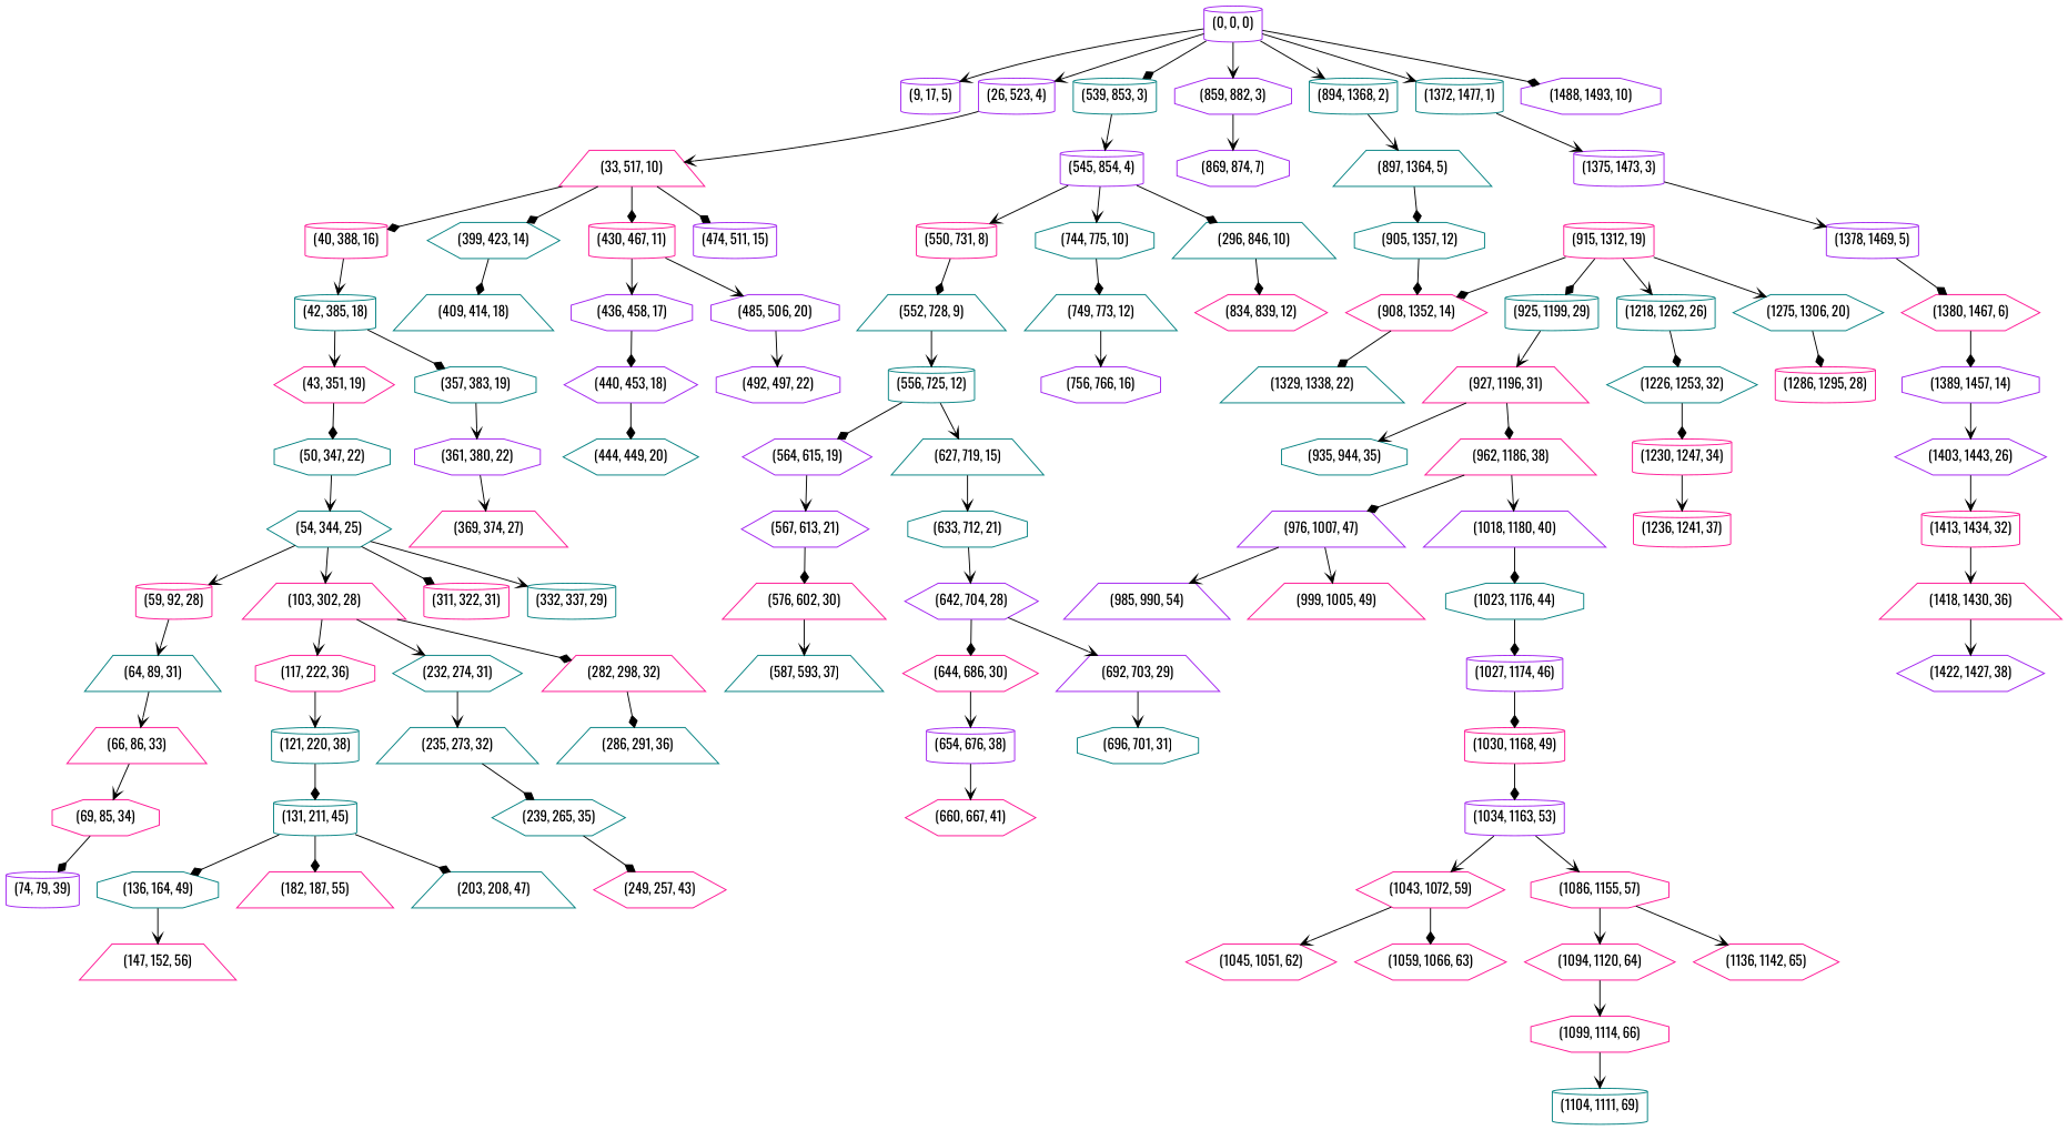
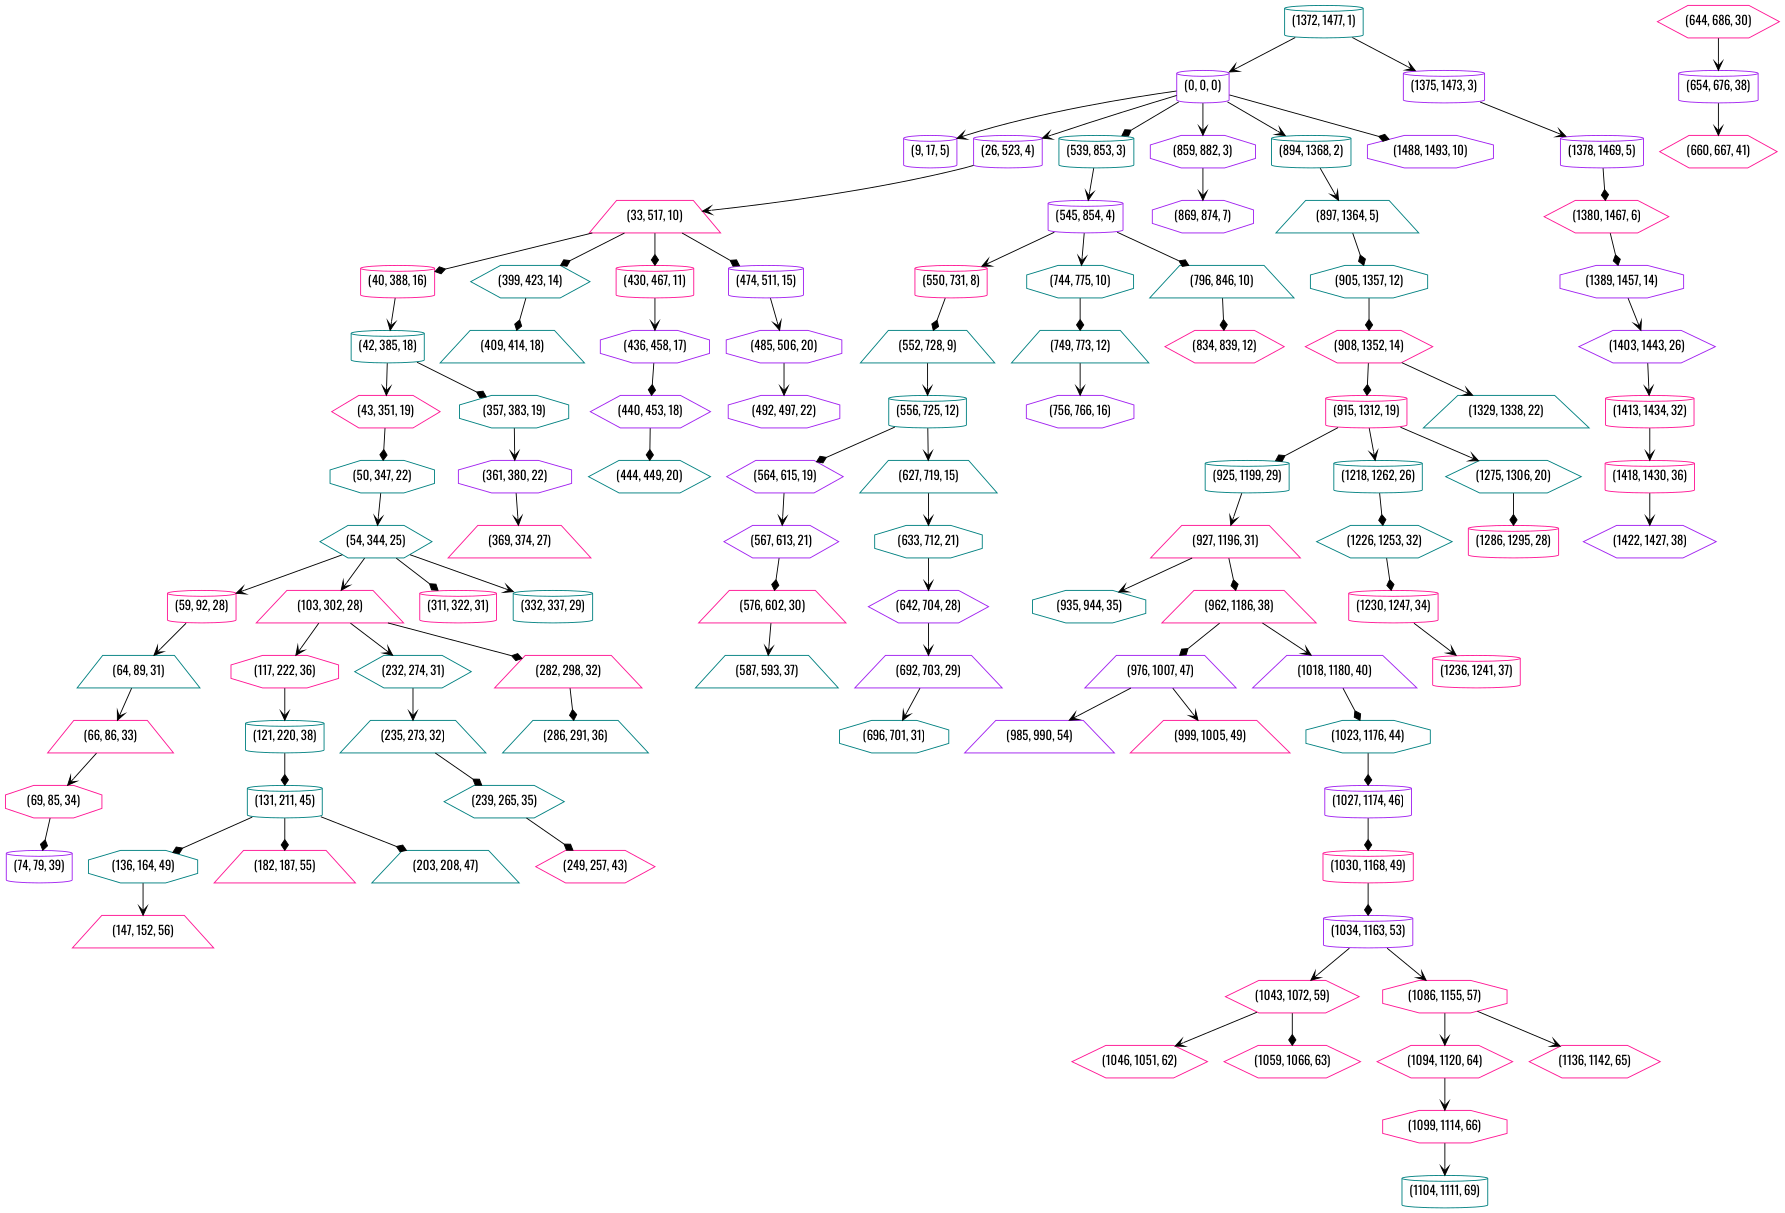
  digraph {
    fontname=Oswald
    node [color=teal fontname=Oswald shape=cylinder]
    edge [arrowhead=vee fontname=Oswald]
    "(0, 0, 0)" [color=purple]
    "(9, 17, 5)" [color=purple]
    "(26, 523, 4)" [color=purple]
    "(539, 853, 3)"
    "(859, 882, 3)" [color=purple shape=octagon]
    "(894, 1368, 2)"
    "(1372, 1477, 1)"
    "(1488, 1493, 10)" [color=purple shape=octagon]
    "(33, 517, 10)" [color=deeppink shape=trapezium]
    n10 [color=purple label="(545, 854, 4)"]
    "(869, 874, 7)" [color=purple shape=octagon]
    "(897, 1364, 5)" [shape=trapezium]
    "(1375, 1473, 3)" [color=purple]
    "(40, 388, 16)" [color=deeppink]
    "(399, 423, 14)" [shape=hexagon]
    "(430, 467, 11)" [color=deeppink]
    "(474, 511, 15)" [color=purple]
    "(42, 385, 18)"
    "(409, 414, 18)" [shape=trapezium]
    "(436, 458, 17)" [color=purple shape=octagon]
    "(485, 506, 20)" [color=purple shape=octagon]
    "(43, 351, 19)" [color=deeppink shape=hexagon]
    "(357, 383, 19)" [shape=octagon]
    "(50, 347, 22)" [shape=octagon]
    "(361, 380, 22)" [color=purple shape=octagon]
    "(54, 344, 25)" [shape=hexagon]
    "(59, 92, 28)" [color=deeppink]
    "(103, 302, 28)" [color=deeppink shape=trapezium]
    "(311, 322, 31)" [color=deeppink]
    "(332, 337, 29)"
    "(64, 89, 31)" [shape=trapezium]
    "(117, 222, 36)" [color=deeppink shape=octagon]
    "(232, 274, 31)" [shape=hexagon]
    "(282, 298, 32)" [color=deeppink shape=trapezium]
    "(66, 86, 33)" [color=deeppink shape=trapezium]
    "(69, 85, 34)" [color=deeppink shape=octagon]
    "(74, 79, 39)" [color=purple]
    "(121, 220, 38)"
    "(235, 273, 32)" [shape=trapezium]
    "(286, 291, 36)" [shape=trapezium]
    "(131, 211, 45)"
    "(136, 164, 49)" [shape=octagon]
    "(182, 187, 55)" [color=deeppink shape=trapezium]
    "(203, 208, 47)" [shape=trapezium]
    "(147, 152, 56)" [color=deeppink shape=trapezium]
    "(239, 265, 35)" [shape=hexagon]
    "(249, 257, 43)" [color=deeppink shape=hexagon]
    "(369, 374, 27)" [color=deeppink shape=trapezium]
    "(440, 453, 18)" [color=purple shape=hexagon]
    "(444, 449, 20)" [shape=hexagon]
    "(492, 497, 22)" [color=purple shape=octagon]
    "(550, 731, 8)" [color=deeppink]
    "(744, 775, 10)" [shape=octagon]
-   "(796, 846, 10)" [shape=trapezium label="(296, 846, 10)"]
+   "(796, 846, 10)" [shape=trapezium]
    "(552, 728, 9)" [shape=trapezium]
    "(749, 773, 12)" [shape=trapezium]
    "(834, 839, 12)" [color=deeppink shape=hexagon]
    "(556, 725, 12)"
    "(564, 615, 19)" [color=purple shape=hexagon]
    "(627, 719, 15)" [shape=trapezium]
    "(567, 613, 21)" [color=purple shape=hexagon]
    "(633, 712, 21)" [shape=octagon]
    "(576, 602, 30)" [color=deeppink shape=trapezium]
    "(587, 593, 37)" [shape=trapezium]
    "(642, 704, 28)" [color=purple shape=hexagon]
    "(644, 686, 30)" [color=deeppink shape=hexagon]
    "(692, 703, 29)" [color=purple shape=trapezium]
    "(654, 676, 38)" [color=purple]
    "(696, 701, 31)" [shape=octagon]
    "(660, 667, 41)" [color=deeppink shape=hexagon]
    "(756, 766, 16)" [color=purple shape=octagon]
    "(905, 1357, 12)" [shape=octagon]
    "(908, 1352, 14)" [color=deeppink shape=hexagon]
    "(915, 1312, 19)" [color=deeppink]
    "(1329, 1338, 22)" [shape=trapezium]
    "(925, 1199, 29)"
    "(1218, 1262, 26)"
    "(1275, 1306, 20)" [shape=hexagon]
    "(927, 1196, 31)" [color=deeppink shape=trapezium]
    "(1226, 1253, 32)" [shape=hexagon]
    "(1286, 1295, 28)" [color=deeppink]
    "(935, 944, 35)" [shape=octagon]
    "(962, 1186, 38)" [color=deeppink shape=trapezium]
    "(976, 1007, 47)" [color=purple shape=trapezium]
    "(1018, 1180, 40)" [color=purple shape=trapezium]
    "(985, 990, 54)" [color=purple shape=trapezium]
    "(999, 1005, 49)" [color=deeppink shape=trapezium]
    "(1023, 1176, 44)" [shape=octagon]
    "(1027, 1174, 46)" [color=purple]
    "(1030, 1168, 49)" [color=deeppink]
    "(1034, 1163, 53)" [color=purple]
    "(1043, 1072, 59)" [color=deeppink shape=hexagon]
    "(1086, 1155, 57)" [color=deeppink shape=octagon]
-   "(1046, 1051, 62)" [color=deeppink shape=hexagon label="(1045, 1051, 62)"]
+   "(1046, 1051, 62)" [color=deeppink shape=hexagon]
    "(1059, 1066, 63)" [color=deeppink shape=hexagon]
    "(1094, 1120, 64)" [color=deeppink shape=hexagon]
    "(1136, 1142, 65)" [color=deeppink shape=hexagon]
    "(1099, 1114, 66)" [color=deeppink shape=octagon]
    "(1104, 1111, 69)"
    "(1230, 1247, 34)" [color=deeppink]
    "(1236, 1241, 37)" [color=deeppink]
    "(1378, 1469, 5)" [color=purple]
    "(1380, 1467, 6)" [color=deeppink shape=hexagon]
    "(1389, 1457, 14)" [color=purple shape=octagon]
    "(1403, 1443, 26)" [color=purple shape=hexagon]
    "(1413, 1434, 32)" [color=deeppink]
-   "(1418, 1430, 36)" [color=deeppink shape=trapezium]
+   "(1418, 1430, 36)" [color=deeppink]
    "(1422, 1427, 38)" [color=purple shape=hexagon]
    "(0, 0, 0)" -> "(9, 17, 5)"
    "(0, 0, 0)" -> "(26, 523, 4)"
    "(0, 0, 0)" -> "(539, 853, 3)" [arrowhead=diamond]
    "(0, 0, 0)" -> "(859, 882, 3)"
    "(0, 0, 0)" -> "(894, 1368, 2)"
-   "(0, 0, 0)" -> "(1372, 1477, 1)"
+   "(1372, 1477, 1)" -> "(0, 0, 0)"
    "(0, 0, 0)" -> "(1488, 1493, 10)" [arrowhead=diamond]
    "(26, 523, 4)" -> "(33, 517, 10)"
    "(539, 853, 3)" -> n10
    "(859, 882, 3)" -> "(869, 874, 7)"
    "(894, 1368, 2)" -> "(897, 1364, 5)"
    "(1372, 1477, 1)" -> "(1375, 1473, 3)"
    "(33, 517, 10)" -> "(40, 388, 16)" [arrowhead=diamond]
    "(33, 517, 10)" -> "(399, 423, 14)" [arrowhead=diamond]
    "(33, 517, 10)" -> "(430, 467, 11)" [arrowhead=diamond]
    "(33, 517, 10)" -> "(474, 511, 15)" [arrowhead=diamond]
    n10 -> "(550, 731, 8)"
    n10 -> "(744, 775, 10)"
    n10 -> "(796, 846, 10)" [arrowhead=diamond]
    "(897, 1364, 5)" -> "(905, 1357, 12)" [arrowhead=diamond]
    "(1375, 1473, 3)" -> "(1378, 1469, 5)"
    "(40, 388, 16)" -> "(42, 385, 18)"
    "(399, 423, 14)" -> "(409, 414, 18)" [arrowhead=diamond]
    "(430, 467, 11)" -> "(436, 458, 17)"
-   "(430, 467, 11)" -> "(485, 506, 20)"
+   "(474, 511, 15)" -> "(485, 506, 20)"
    "(42, 385, 18)" -> "(43, 351, 19)"
    "(42, 385, 18)" -> "(357, 383, 19)" [arrowhead=diamond]
    "(436, 458, 17)" -> "(440, 453, 18)" [arrowhead=diamond]
    "(485, 506, 20)" -> "(492, 497, 22)"
    "(43, 351, 19)" -> "(50, 347, 22)" [arrowhead=diamond]
    "(357, 383, 19)" -> "(361, 380, 22)"
    "(50, 347, 22)" -> "(54, 344, 25)"
    "(361, 380, 22)" -> "(369, 374, 27)"
    "(54, 344, 25)" -> "(59, 92, 28)"
    "(54, 344, 25)" -> "(103, 302, 28)"
    "(54, 344, 25)" -> "(311, 322, 31)" [arrowhead=diamond]
    "(54, 344, 25)" -> "(332, 337, 29)"
    "(59, 92, 28)" -> "(64, 89, 31)"
    "(103, 302, 28)" -> "(117, 222, 36)"
    "(103, 302, 28)" -> "(232, 274, 31)"
    "(103, 302, 28)" -> "(282, 298, 32)" [arrowhead=diamond]
    "(64, 89, 31)" -> "(66, 86, 33)"
    "(117, 222, 36)" -> "(121, 220, 38)"
    "(232, 274, 31)" -> "(235, 273, 32)"
    "(282, 298, 32)" -> "(286, 291, 36)" [arrowhead=diamond]
    "(66, 86, 33)" -> "(69, 85, 34)"
    "(69, 85, 34)" -> "(74, 79, 39)" [arrowhead=diamond]
    "(121, 220, 38)" -> "(131, 211, 45)" [arrowhead=diamond]
    "(235, 273, 32)" -> "(239, 265, 35)" [arrowhead=diamond]
    "(131, 211, 45)" -> "(136, 164, 49)" [arrowhead=diamond]
    "(131, 211, 45)" -> "(182, 187, 55)" [arrowhead=diamond]
    "(131, 211, 45)" -> "(203, 208, 47)" [arrowhead=diamond]
    "(136, 164, 49)" -> "(147, 152, 56)"
    "(239, 265, 35)" -> "(249, 257, 43)" [arrowhead=diamond]
    "(440, 453, 18)" -> "(444, 449, 20)" [arrowhead=diamond]
    "(550, 731, 8)" -> "(552, 728, 9)" [arrowhead=diamond]
    "(744, 775, 10)" -> "(749, 773, 12)" [arrowhead=diamond]
    "(796, 846, 10)" -> "(834, 839, 12)" [arrowhead=diamond]
    "(552, 728, 9)" -> "(556, 725, 12)"
    "(749, 773, 12)" -> "(756, 766, 16)"
    "(556, 725, 12)" -> "(564, 615, 19)" [arrowhead=diamond]
    "(556, 725, 12)" -> "(627, 719, 15)"
    "(564, 615, 19)" -> "(567, 613, 21)"
    "(627, 719, 15)" -> "(633, 712, 21)"
    "(567, 613, 21)" -> "(576, 602, 30)" [arrowhead=diamond]
    "(633, 712, 21)" -> "(642, 704, 28)"
    "(576, 602, 30)" -> "(587, 593, 37)"
-   "(642, 704, 28)" -> "(644, 686, 30)" [arrowhead=diamond]
    "(642, 704, 28)" -> "(692, 703, 29)"
    "(644, 686, 30)" -> "(654, 676, 38)"
    "(692, 703, 29)" -> "(696, 701, 31)"
    "(654, 676, 38)" -> "(660, 667, 41)"
    "(905, 1357, 12)" -> "(908, 1352, 14)" [arrowhead=diamond]
-   "(915, 1312, 19)" -> "(908, 1352, 14)" [arrowhead=diamond]
-   "(908, 1352, 14)" -> "(1329, 1338, 22)" [arrowhead=diamond]
+   "(908, 1352, 14)" -> "(915, 1312, 19)" [arrowhead=diamond]
+   "(908, 1352, 14)" -> "(1329, 1338, 22)"
    "(915, 1312, 19)" -> "(925, 1199, 29)" [arrowhead=diamond]
    "(915, 1312, 19)" -> "(1218, 1262, 26)"
    "(915, 1312, 19)" -> "(1275, 1306, 20)"
    "(925, 1199, 29)" -> "(927, 1196, 31)"
    "(1218, 1262, 26)" -> "(1226, 1253, 32)" [arrowhead=diamond]
    "(1275, 1306, 20)" -> "(1286, 1295, 28)" [arrowhead=diamond]
    "(927, 1196, 31)" -> "(935, 944, 35)"
    "(927, 1196, 31)" -> "(962, 1186, 38)" [arrowhead=diamond]
    "(1226, 1253, 32)" -> "(1230, 1247, 34)" [arrowhead=diamond]
    "(962, 1186, 38)" -> "(976, 1007, 47)" [arrowhead=diamond]
    "(962, 1186, 38)" -> "(1018, 1180, 40)"
    "(976, 1007, 47)" -> "(985, 990, 54)"
    "(976, 1007, 47)" -> "(999, 1005, 49)"
    "(1018, 1180, 40)" -> "(1023, 1176, 44)" [arrowhead=diamond]
    "(1023, 1176, 44)" -> "(1027, 1174, 46)" [arrowhead=diamond]
    "(1027, 1174, 46)" -> "(1030, 1168, 49)" [arrowhead=diamond]
    "(1030, 1168, 49)" -> "(1034, 1163, 53)" [arrowhead=diamond]
    "(1034, 1163, 53)" -> "(1043, 1072, 59)"
    "(1034, 1163, 53)" -> "(1086, 1155, 57)"
    "(1043, 1072, 59)" -> "(1046, 1051, 62)"
    "(1043, 1072, 59)" -> "(1059, 1066, 63)" [arrowhead=diamond]
    "(1086, 1155, 57)" -> "(1094, 1120, 64)"
    "(1086, 1155, 57)" -> "(1136, 1142, 65)"
    "(1094, 1120, 64)" -> "(1099, 1114, 66)"
    "(1099, 1114, 66)" -> "(1104, 1111, 69)"
    "(1230, 1247, 34)" -> "(1236, 1241, 37)"
    "(1378, 1469, 5)" -> "(1380, 1467, 6)" [arrowhead=diamond]
    "(1380, 1467, 6)" -> "(1389, 1457, 14)" [arrowhead=diamond]
    "(1389, 1457, 14)" -> "(1403, 1443, 26)"
    "(1403, 1443, 26)" -> "(1413, 1434, 32)"
    "(1413, 1434, 32)" -> "(1418, 1430, 36)"
    "(1418, 1430, 36)" -> "(1422, 1427, 38)"
  }
